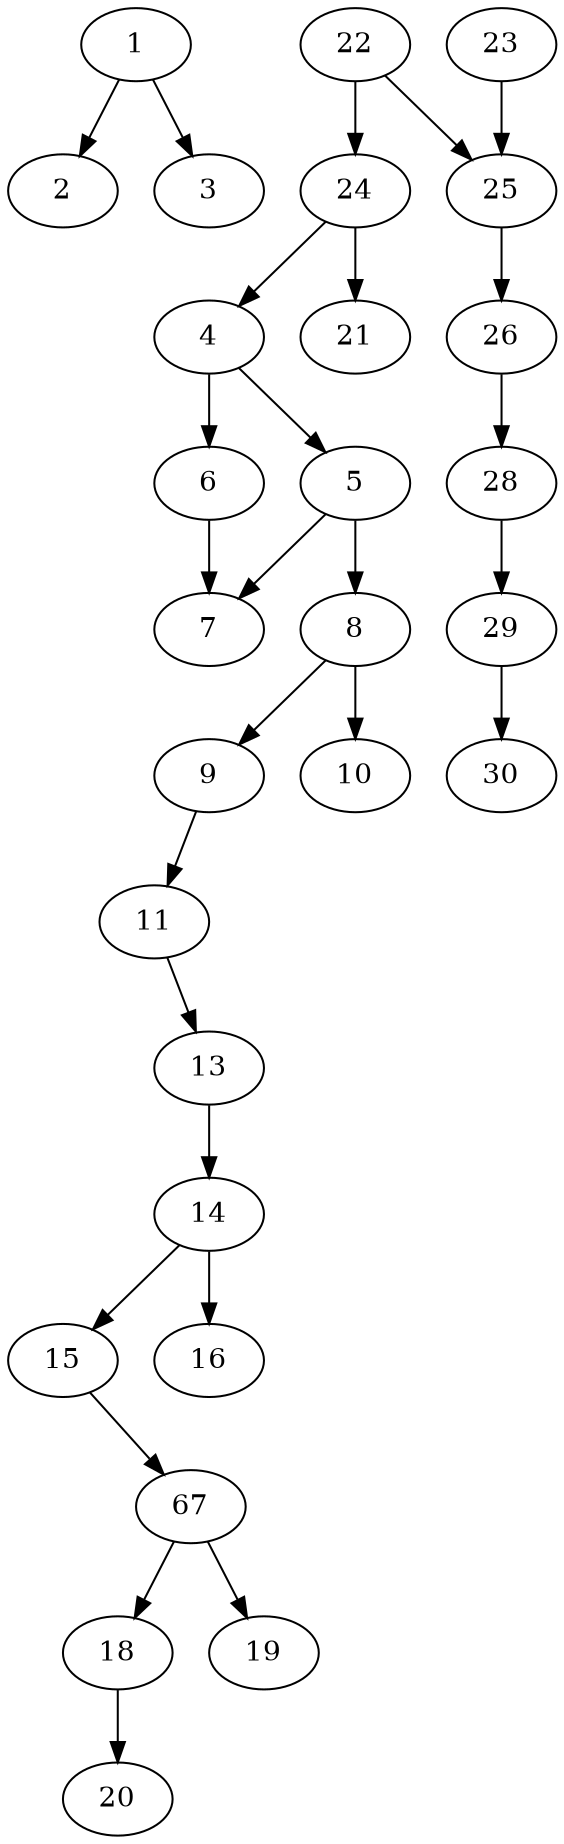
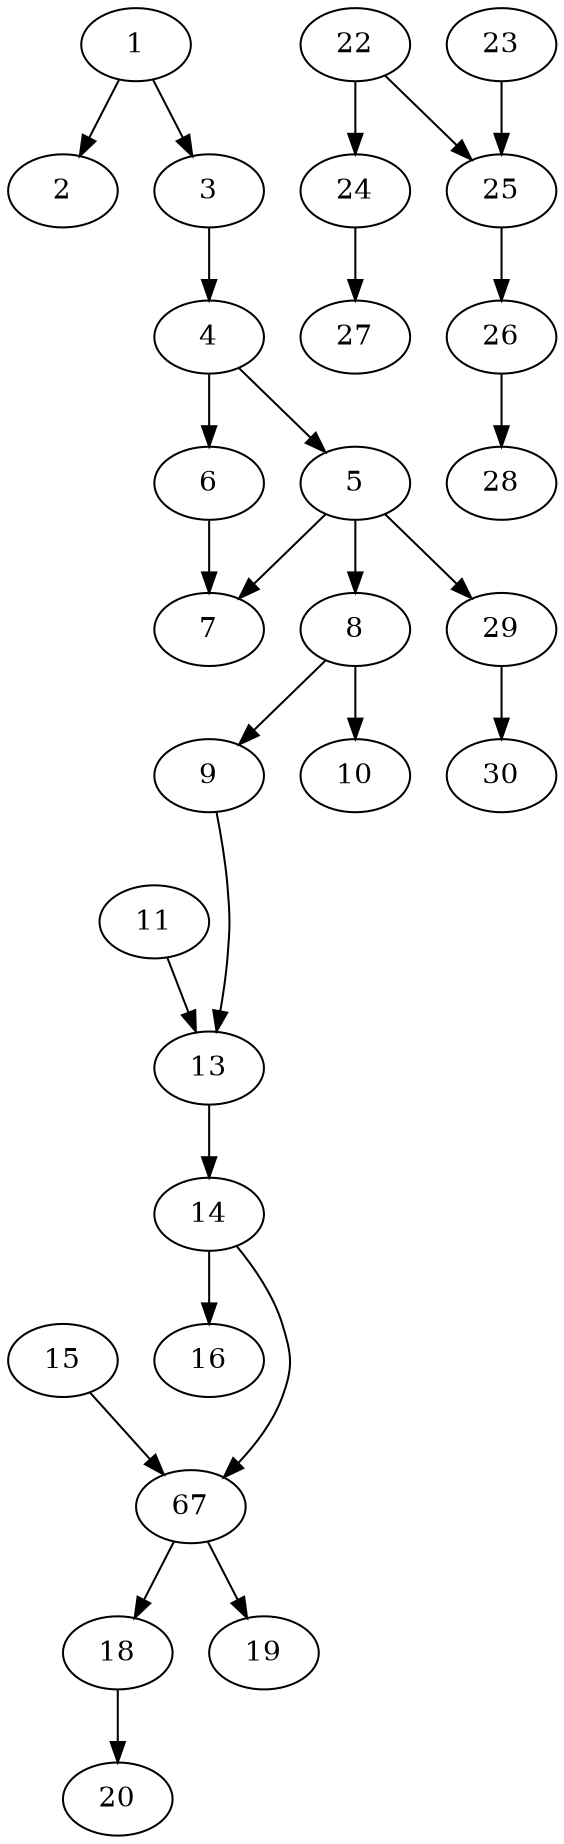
  digraph {
    node [alpha=0.06]
    1 [alpha=0.04 expect_size=31140864]
    2 [alpha=0.11 expect_size=33100800]
    3 [alpha=0.10 expect_size=32432128]
    4 [alpha=0.12 expect_size=14857216]
    5 [expect_size=12966912]
    6 [alpha=0.02 expect_size=19633152]
    7 [alpha=0.11 expect_size=22697984]
    8 [alpha=0.03 expect_size=50794496]
    9 [alpha=0.20 expect_size=37784576]
    10 [alpha=0.04 expect_size=29005824]
    11 [alpha=0.16 expect_size=37134336]
    13 [alpha=0.08 expect_size=26216448]
    14 [alpha=0.07 expect_size=50637824]
    15 [expect_size=31218688]
    16 [alpha=0.12 expect_size=45588480]
    n16 [alpha=0.16 expect_size=50059264 label=67]
    18 [alpha=0.09 expect_size=29147136]
    19 [alpha=0.13 expect_size=36348928]
    20 [expect_size=35210240]
    22 [expect_size=33927168]
    24 [alpha=0.04 expect_size=49032192]
    25 [alpha=0.19 expect_size=17779712]
    23 [alpha=0.13 expect_size=30577664]
-   27 [alpha=0.08 expect_size=13476864 label=21]
+   27 [alpha=0.08 expect_size=13476864]
    26 [alpha=0.19 expect_size=31207424]
    28 [alpha=0.15 expect_size=50603008]
    29 [alpha=0.16 expect_size=24466432]
    30 [alpha=0.07 expect_size=8121344]
    1 -> 2
    1 -> 3
-   24 -> 4
+   3 -> 4
    4 -> 5
    4 -> 6
    5 -> 7
    5 -> 8
    6 -> 7
    8 -> 9
    8 -> 10
-   9 -> 11
+   9 -> 13
    11 -> 13
    13 -> 14
-   14 -> 15
+   14 -> n16
    14 -> 16
    15 -> n16
    n16 -> 18
    n16 -> 19
    18 -> 20
    22 -> 24
    22 -> 25
    24 -> 27
    25 -> 26
    23 -> 25
    26 -> 28
-   28 -> 29
+   5 -> 29
    29 -> 30
  }
